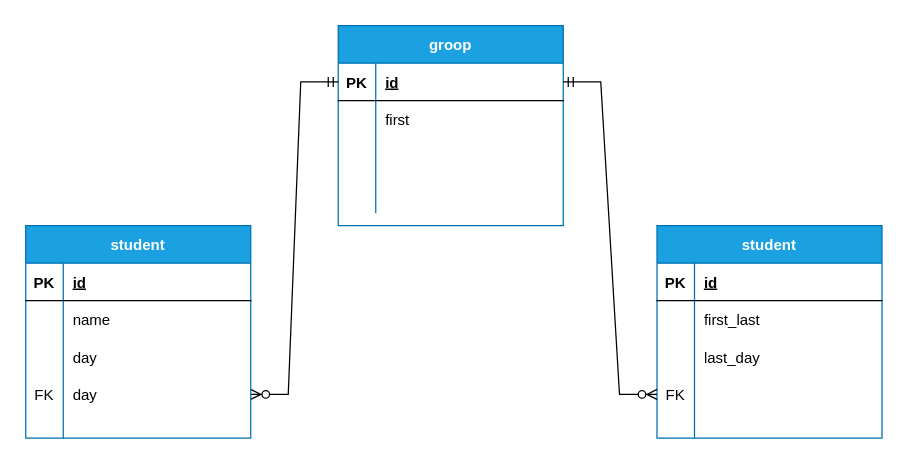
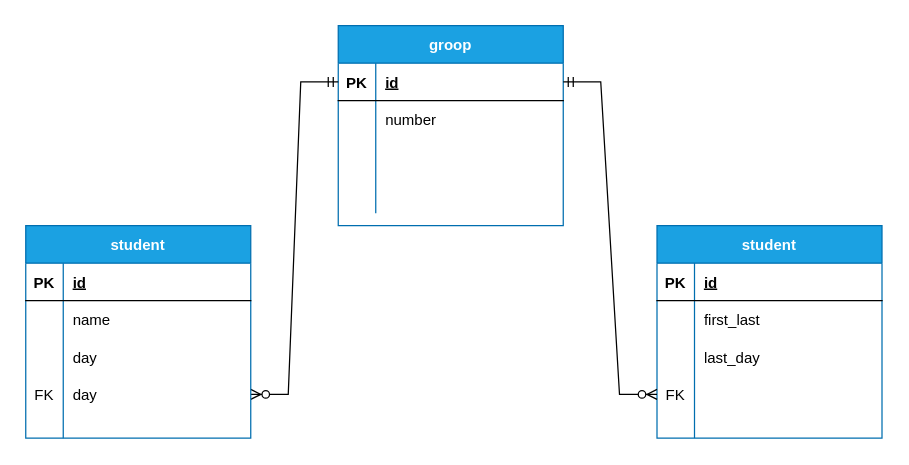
  <mxCell id="0" />
  <mxCell id="1" parent="0" />
  <mxCell id="2" value="groop" style="shape=table;startSize=30;container=1;collapsible=1;childLayout=tableLayout;fixedRows=1;rowLines=0;fontStyle=1;align=center;resizeLast=1;fillColor=#1ba1e2;fontColor=#ffffff;strokeColor=#006EAF;" parent="1" vertex="1"><mxGeometry x="270" y="20" width="180" height="160" as="geometry" /></mxCell>
  <mxCell id="3" value="" style="shape=partialRectangle;collapsible=0;dropTarget=0;pointerEvents=0;fillColor=none;top=0;left=0;bottom=1;right=0;points=[[0,0.5],[1,0.5]];portConstraint=eastwest;" parent="2" vertex="1"><mxGeometry y="30" width="180" height="30" as="geometry" /></mxCell>
  <mxCell id="4" value="PK" style="shape=partialRectangle;connectable=0;fillColor=none;top=0;left=0;bottom=0;right=0;fontStyle=1;overflow=hidden;" parent="3" vertex="1"><mxGeometry width="30" height="30" as="geometry"><mxRectangle width="30" height="30" as="alternateBounds" /></mxGeometry></mxCell>
  <mxCell id="5" value="id" style="shape=partialRectangle;connectable=0;fillColor=none;top=0;left=0;bottom=0;right=0;align=left;spacingLeft=6;fontStyle=5;overflow=hidden;" parent="3" vertex="1"><mxGeometry x="30" width="150" height="30" as="geometry"><mxRectangle width="150" height="30" as="alternateBounds" /></mxGeometry></mxCell>
  <mxCell id="6" value="" style="shape=partialRectangle;collapsible=0;dropTarget=0;pointerEvents=0;fillColor=none;top=0;left=0;bottom=0;right=0;points=[[0,0.5],[1,0.5]];portConstraint=eastwest;" parent="2" vertex="1"><mxGeometry y="60" width="180" height="30" as="geometry" /></mxCell>
  <mxCell id="7" value="" style="shape=partialRectangle;connectable=0;fillColor=none;top=0;left=0;bottom=0;right=0;editable=1;overflow=hidden;" parent="6" vertex="1"><mxGeometry width="30" height="30" as="geometry"><mxRectangle width="30" height="30" as="alternateBounds" /></mxGeometry></mxCell>
- <mxCell id="8" value="first" style="shape=partialRectangle;connectable=0;fillColor=none;top=0;left=0;bottom=0;right=0;align=left;spacingLeft=6;overflow=hidden;" parent="6" vertex="1"><mxGeometry x="30" width="150" height="30" as="geometry"><mxRectangle width="150" height="30" as="alternateBounds" /></mxGeometry></mxCell>
+ <mxCell id="8" value="number" style="shape=partialRectangle;connectable=0;fillColor=none;top=0;left=0;bottom=0;right=0;align=left;spacingLeft=6;overflow=hidden;" parent="6" vertex="1"><mxGeometry x="30" width="150" height="30" as="geometry"><mxRectangle width="150" height="30" as="alternateBounds" /></mxGeometry></mxCell>
  <mxCell id="9" value="" style="shape=partialRectangle;collapsible=0;dropTarget=0;pointerEvents=0;fillColor=none;top=0;left=0;bottom=0;right=0;points=[[0,0.5],[1,0.5]];portConstraint=eastwest;" parent="2" vertex="1"><mxGeometry y="90" width="180" height="30" as="geometry" /></mxCell>
  <mxCell id="10" value="" style="shape=partialRectangle;connectable=0;fillColor=none;top=0;left=0;bottom=0;right=0;editable=1;overflow=hidden;" parent="9" vertex="1"><mxGeometry width="30" height="30" as="geometry"><mxRectangle width="30" height="30" as="alternateBounds" /></mxGeometry></mxCell>
  <mxCell id="11" value="" style="shape=partialRectangle;connectable=0;fillColor=none;top=0;left=0;bottom=0;right=0;align=left;spacingLeft=6;overflow=hidden;" parent="9" vertex="1"><mxGeometry x="30" width="150" height="30" as="geometry"><mxRectangle width="150" height="30" as="alternateBounds" /></mxGeometry></mxCell>
  <mxCell id="12" value="" style="shape=partialRectangle;collapsible=0;dropTarget=0;pointerEvents=0;fillColor=none;top=0;left=0;bottom=0;right=0;points=[[0,0.5],[1,0.5]];portConstraint=eastwest;" parent="2" vertex="1"><mxGeometry y="120" width="180" height="30" as="geometry" /></mxCell>
  <mxCell id="13" value="" style="shape=partialRectangle;connectable=0;fillColor=none;top=0;left=0;bottom=0;right=0;editable=1;overflow=hidden;" parent="12" vertex="1"><mxGeometry width="30" height="30" as="geometry"><mxRectangle width="30" height="30" as="alternateBounds" /></mxGeometry></mxCell>
  <mxCell id="14" value="" style="shape=partialRectangle;connectable=0;fillColor=none;top=0;left=0;bottom=0;right=0;align=left;spacingLeft=6;overflow=hidden;" parent="12" vertex="1"><mxGeometry x="30" width="150" height="30" as="geometry"><mxRectangle width="150" height="30" as="alternateBounds" /></mxGeometry></mxCell>
  <mxCell id="15" value="student" style="shape=table;startSize=30;container=1;collapsible=1;childLayout=tableLayout;fixedRows=1;rowLines=0;fontStyle=1;align=center;resizeLast=1;fillColor=#1ba1e2;fontColor=#ffffff;strokeColor=#006EAF;" parent="1" vertex="1"><mxGeometry x="525" y="180" width="180" height="170" as="geometry" /></mxCell>
  <mxCell id="16" value="" style="shape=partialRectangle;collapsible=0;dropTarget=0;pointerEvents=0;fillColor=none;top=0;left=0;bottom=1;right=0;points=[[0,0.5],[1,0.5]];portConstraint=eastwest;" parent="15" vertex="1"><mxGeometry y="30" width="180" height="30" as="geometry" /></mxCell>
  <mxCell id="17" value="PK" style="shape=partialRectangle;connectable=0;fillColor=none;top=0;left=0;bottom=0;right=0;fontStyle=1;overflow=hidden;" parent="16" vertex="1"><mxGeometry width="30" height="30" as="geometry"><mxRectangle width="30" height="30" as="alternateBounds" /></mxGeometry></mxCell>
  <mxCell id="18" value="id" style="shape=partialRectangle;connectable=0;fillColor=none;top=0;left=0;bottom=0;right=0;align=left;spacingLeft=6;fontStyle=5;overflow=hidden;" parent="16" vertex="1"><mxGeometry x="30" width="150" height="30" as="geometry"><mxRectangle width="150" height="30" as="alternateBounds" /></mxGeometry></mxCell>
  <mxCell id="19" value="" style="shape=partialRectangle;collapsible=0;dropTarget=0;pointerEvents=0;fillColor=none;top=0;left=0;bottom=0;right=0;points=[[0,0.5],[1,0.5]];portConstraint=eastwest;" parent="15" vertex="1"><mxGeometry y="60" width="180" height="30" as="geometry" /></mxCell>
  <mxCell id="20" value="" style="shape=partialRectangle;connectable=0;fillColor=none;top=0;left=0;bottom=0;right=0;editable=1;overflow=hidden;" parent="19" vertex="1"><mxGeometry width="30" height="30" as="geometry"><mxRectangle width="30" height="30" as="alternateBounds" /></mxGeometry></mxCell>
  <mxCell id="21" value="first_last" style="shape=partialRectangle;connectable=0;fillColor=none;top=0;left=0;bottom=0;right=0;align=left;spacingLeft=6;overflow=hidden;" parent="19" vertex="1"><mxGeometry x="30" width="150" height="30" as="geometry"><mxRectangle width="150" height="30" as="alternateBounds" /></mxGeometry></mxCell>
  <mxCell id="22" value="" style="shape=partialRectangle;collapsible=0;dropTarget=0;pointerEvents=0;fillColor=none;top=0;left=0;bottom=0;right=0;points=[[0,0.5],[1,0.5]];portConstraint=eastwest;" parent="15" vertex="1"><mxGeometry y="90" width="180" height="30" as="geometry" /></mxCell>
  <mxCell id="23" value="" style="shape=partialRectangle;connectable=0;fillColor=none;top=0;left=0;bottom=0;right=0;editable=1;overflow=hidden;" parent="22" vertex="1"><mxGeometry width="30" height="30" as="geometry"><mxRectangle width="30" height="30" as="alternateBounds" /></mxGeometry></mxCell>
  <mxCell id="24" value="last_day" style="shape=partialRectangle;connectable=0;fillColor=none;top=0;left=0;bottom=0;right=0;align=left;spacingLeft=6;overflow=hidden;" parent="22" vertex="1"><mxGeometry x="30" width="150" height="30" as="geometry"><mxRectangle width="150" height="30" as="alternateBounds" /></mxGeometry></mxCell>
  <mxCell id="25" value="" style="shape=partialRectangle;collapsible=0;dropTarget=0;pointerEvents=0;fillColor=none;top=0;left=0;bottom=0;right=0;points=[[0,0.5],[1,0.5]];portConstraint=eastwest;" parent="15" vertex="1"><mxGeometry y="120" width="180" height="30" as="geometry" /></mxCell>
  <mxCell id="26" value="FK" style="shape=partialRectangle;connectable=0;fillColor=none;top=0;left=0;bottom=0;right=0;editable=1;overflow=hidden;" parent="25" vertex="1"><mxGeometry width="30" height="30" as="geometry"><mxRectangle width="30" height="30" as="alternateBounds" /></mxGeometry></mxCell>
  <mxCell id="27" value="" style="shape=partialRectangle;collapsible=0;dropTarget=0;pointerEvents=0;fillColor=none;top=0;left=0;bottom=0;right=0;points=[[0,0.5],[1,0.5]];portConstraint=eastwest;" parent="15" vertex="1"><mxGeometry y="150" width="180" height="20" as="geometry" /></mxCell>
  <mxCell id="28" value="" style="shape=partialRectangle;connectable=0;fillColor=none;top=0;left=0;bottom=0;right=0;editable=1;overflow=hidden;" parent="27" vertex="1"><mxGeometry width="30" height="20" as="geometry"><mxRectangle width="30" height="20" as="alternateBounds" /></mxGeometry></mxCell>
  <mxCell id="29" value="" style="shape=partialRectangle;connectable=0;fillColor=none;top=0;left=0;bottom=0;right=0;align=left;spacingLeft=6;overflow=hidden;" parent="27" vertex="1"><mxGeometry x="30" width="150" height="20" as="geometry"><mxRectangle width="150" height="20" as="alternateBounds" /></mxGeometry></mxCell>
  <mxCell id="30" value="" style="edgeStyle=entityRelationEdgeStyle;fontSize=12;html=1;endArrow=ERzeroToMany;startArrow=ERmandOne;rounded=0;" parent="1" source="3" target="25" edge="1"><mxGeometry width="100" height="100" relative="1" as="geometry"><mxPoint x="310" y="0" as="sourcePoint" /><mxPoint x="410" y="-100" as="targetPoint" /></mxGeometry></mxCell>
  <mxCell id="31" value="" style="edgeStyle=entityRelationEdgeStyle;fontSize=12;html=1;endArrow=ERzeroToMany;startArrow=ERmandOne;rounded=0;exitX=0;exitY=0.5;exitDx=0;exitDy=0;" parent="1" source="3" target="42" edge="1"><mxGeometry width="100" height="100" relative="1" as="geometry"><mxPoint x="310" y="180" as="sourcePoint" /><mxPoint x="600" y="270" as="targetPoint" /></mxGeometry></mxCell>
  <mxCell id="32" value="student" style="shape=table;startSize=30;container=1;collapsible=1;childLayout=tableLayout;fixedRows=1;rowLines=0;fontStyle=1;align=center;resizeLast=1;fillColor=#1ba1e2;fontColor=#ffffff;strokeColor=#006EAF;" parent="1" vertex="1"><mxGeometry x="20" y="180" width="180" height="170" as="geometry" /></mxCell>
  <mxCell id="33" value="" style="shape=partialRectangle;collapsible=0;dropTarget=0;pointerEvents=0;fillColor=none;top=0;left=0;bottom=1;right=0;points=[[0,0.5],[1,0.5]];portConstraint=eastwest;" parent="32" vertex="1"><mxGeometry y="30" width="180" height="30" as="geometry" /></mxCell>
  <mxCell id="34" value="PK" style="shape=partialRectangle;connectable=0;fillColor=none;top=0;left=0;bottom=0;right=0;fontStyle=1;overflow=hidden;" parent="33" vertex="1"><mxGeometry width="30" height="30" as="geometry"><mxRectangle width="30" height="30" as="alternateBounds" /></mxGeometry></mxCell>
  <mxCell id="35" value="id" style="shape=partialRectangle;connectable=0;fillColor=none;top=0;left=0;bottom=0;right=0;align=left;spacingLeft=6;fontStyle=5;overflow=hidden;" parent="33" vertex="1"><mxGeometry x="30" width="150" height="30" as="geometry"><mxRectangle width="150" height="30" as="alternateBounds" /></mxGeometry></mxCell>
  <mxCell id="36" value="" style="shape=partialRectangle;collapsible=0;dropTarget=0;pointerEvents=0;fillColor=none;top=0;left=0;bottom=0;right=0;points=[[0,0.5],[1,0.5]];portConstraint=eastwest;" parent="32" vertex="1"><mxGeometry y="60" width="180" height="30" as="geometry" /></mxCell>
  <mxCell id="37" value="" style="shape=partialRectangle;connectable=0;fillColor=none;top=0;left=0;bottom=0;right=0;editable=1;overflow=hidden;" parent="36" vertex="1"><mxGeometry width="30" height="30" as="geometry"><mxRectangle width="30" height="30" as="alternateBounds" /></mxGeometry></mxCell>
  <mxCell id="38" value="name" style="shape=partialRectangle;connectable=0;fillColor=none;top=0;left=0;bottom=0;right=0;align=left;spacingLeft=6;overflow=hidden;" parent="36" vertex="1"><mxGeometry x="30" width="150" height="30" as="geometry"><mxRectangle width="150" height="30" as="alternateBounds" /></mxGeometry></mxCell>
  <mxCell id="39" value="" style="shape=partialRectangle;collapsible=0;dropTarget=0;pointerEvents=0;fillColor=none;top=0;left=0;bottom=0;right=0;points=[[0,0.5],[1,0.5]];portConstraint=eastwest;" parent="32" vertex="1"><mxGeometry y="90" width="180" height="30" as="geometry" /></mxCell>
  <mxCell id="40" value="" style="shape=partialRectangle;connectable=0;fillColor=none;top=0;left=0;bottom=0;right=0;editable=1;overflow=hidden;" parent="39" vertex="1"><mxGeometry width="30" height="30" as="geometry"><mxRectangle width="30" height="30" as="alternateBounds" /></mxGeometry></mxCell>
  <mxCell id="41" value="day" style="shape=partialRectangle;connectable=0;fillColor=none;top=0;left=0;bottom=0;right=0;align=left;spacingLeft=6;overflow=hidden;" parent="39" vertex="1"><mxGeometry x="30" width="150" height="30" as="geometry"><mxRectangle width="150" height="30" as="alternateBounds" /></mxGeometry></mxCell>
  <mxCell id="42" value="" style="shape=partialRectangle;collapsible=0;dropTarget=0;pointerEvents=0;fillColor=none;top=0;left=0;bottom=0;right=0;points=[[0,0.5],[1,0.5]];portConstraint=eastwest;" parent="32" vertex="1"><mxGeometry y="120" width="180" height="30" as="geometry" /></mxCell>
  <mxCell id="43" value="FK" style="shape=partialRectangle;connectable=0;fillColor=none;top=0;left=0;bottom=0;right=0;editable=1;overflow=hidden;" parent="42" vertex="1"><mxGeometry width="30" height="30" as="geometry"><mxRectangle width="30" height="30" as="alternateBounds" /></mxGeometry></mxCell>
  <mxCell id="44" value="day" style="shape=partialRectangle;connectable=0;fillColor=none;top=0;left=0;bottom=0;right=0;align=left;spacingLeft=6;overflow=hidden;" parent="42" vertex="1"><mxGeometry x="30" width="150" height="30" as="geometry"><mxRectangle width="150" height="30" as="alternateBounds" /></mxGeometry></mxCell>
  <mxCell id="45" value="" style="shape=partialRectangle;collapsible=0;dropTarget=0;pointerEvents=0;fillColor=none;top=0;left=0;bottom=0;right=0;points=[[0,0.5],[1,0.5]];portConstraint=eastwest;" parent="32" vertex="1"><mxGeometry y="150" width="180" height="20" as="geometry" /></mxCell>
  <mxCell id="46" value="" style="shape=partialRectangle;connectable=0;fillColor=none;top=0;left=0;bottom=0;right=0;editable=1;overflow=hidden;" parent="45" vertex="1"><mxGeometry width="30" height="20" as="geometry"><mxRectangle width="30" height="20" as="alternateBounds" /></mxGeometry></mxCell>
  <mxCell id="47" value="" style="shape=partialRectangle;connectable=0;fillColor=none;top=0;left=0;bottom=0;right=0;align=left;spacingLeft=6;overflow=hidden;" parent="45" vertex="1"><mxGeometry x="30" width="150" height="20" as="geometry"><mxRectangle width="150" height="20" as="alternateBounds" /></mxGeometry></mxCell>
